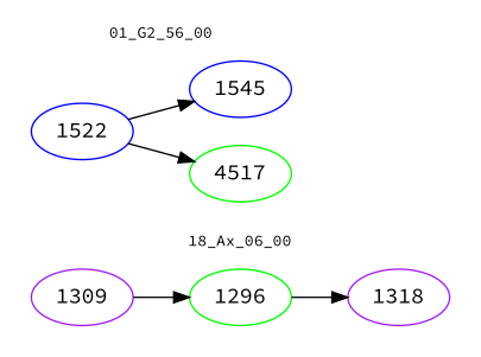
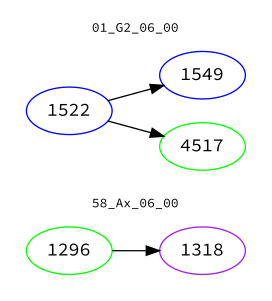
  digraph {
    fontname="Source Code Pro"
    rankdir=LR
    node [color=purple fontname="Source Code Pro"]
    edge [color=black fontname="Source Code Pro"]
-   n1 [label=1309]
    n2 [color=green label=1296]
    n3 [label=1318]
    n4 [color=blue label=1522]
    n5 [color=green label=4517]
-   n6 [color=blue label=1545]
+   n6 [color=blue label=1549]
    subgraph cluster_1 {
      color=white
      fontsize=10
-     label="18_Ax_06_00"
-     n1
+     label="58_Ax_06_00"
      n2
      n3
    }
    subgraph cluster_2 {
      color=white
      fontsize=10
-     label="01_G2_56_00"
+     label="01_G2_06_00"
      n4
      n5
      n6
    }
-   n1 -> n2
    n2 -> n3
    n4 -> n5
    n4 -> n6
  }
